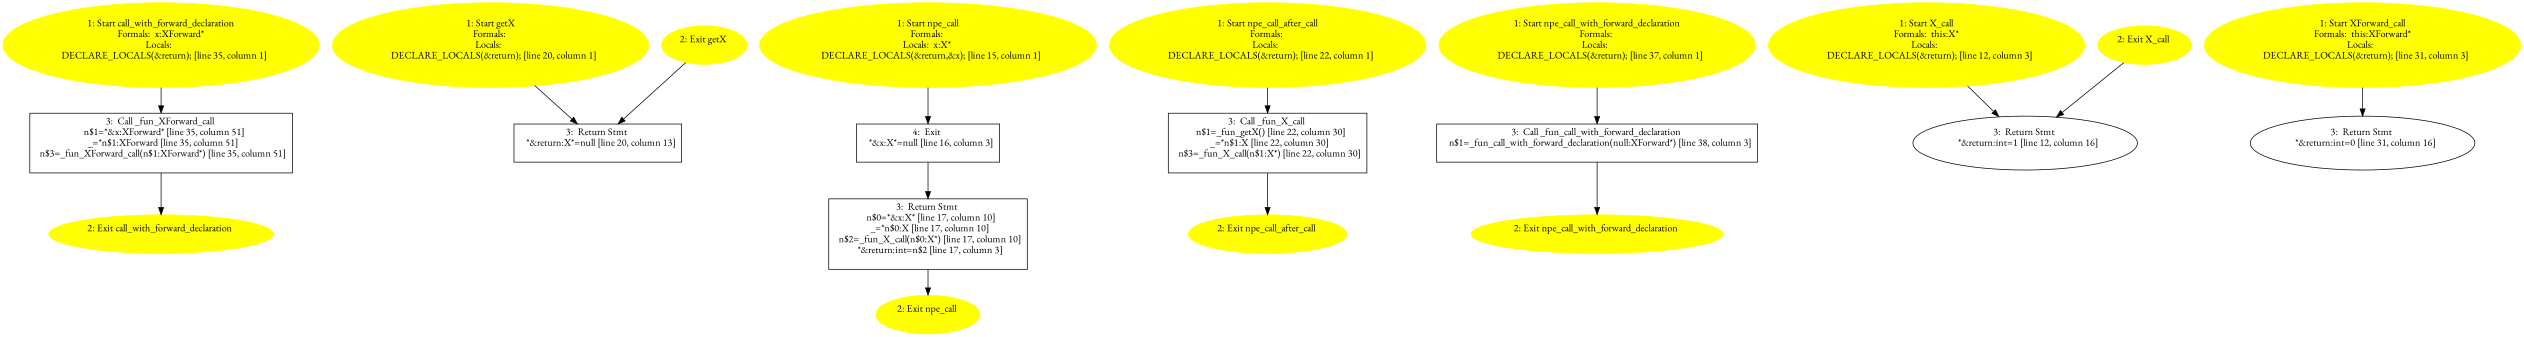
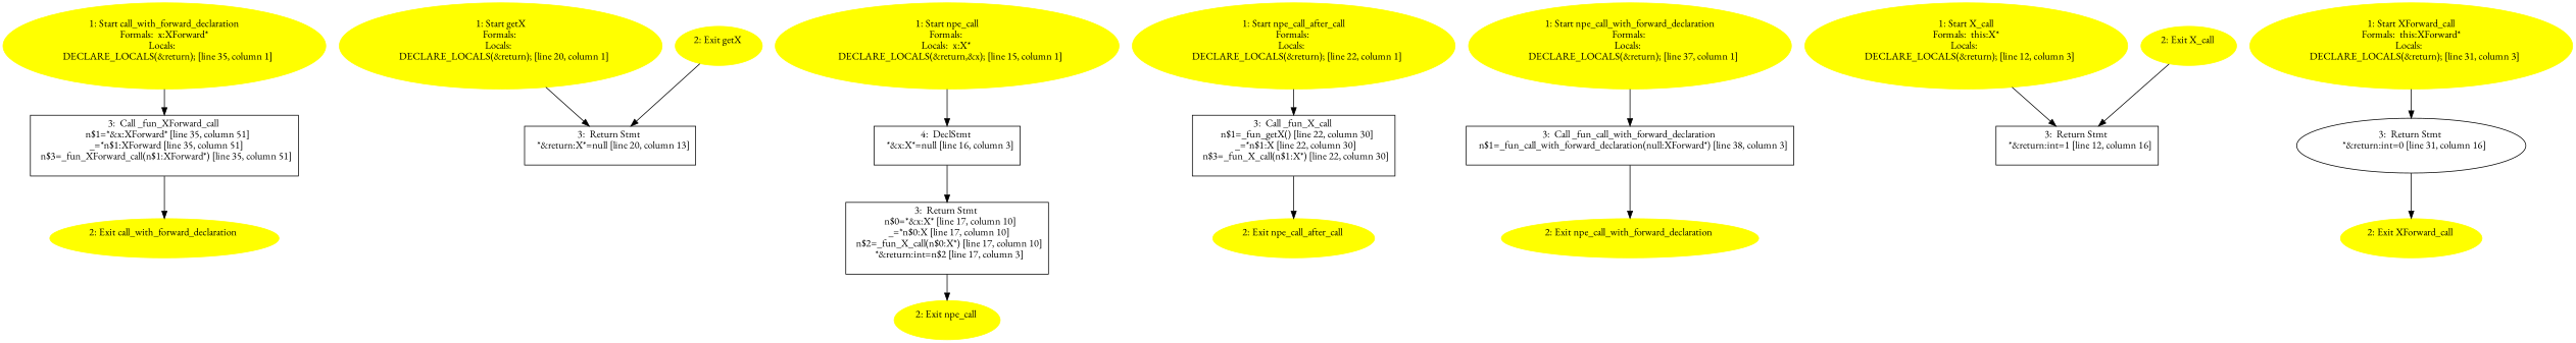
  digraph {
    fontname="EB Garamond"
    node [color=yellow fontname="EB Garamond" style=filled]
    edge [fontname="EB Garamond"]
    n1 [label="1: Start call_with_forward_declaration\nFormals:  x:XForward*\nLocals:  \n   DECLARE_LOCALS(&return); [line 35, column 1]\n "]
    n2 [label="3:  Call _fun_XForward_call \n   n$1=*&x:XForward* [line 35, column 51]\n  _=*n$1:XForward [line 35, column 51]\n  n$3=_fun_XForward_call(n$1:XForward*) [line 35, column 51]\n " shape=box color="" style=""]
    n3 [label="2: Exit call_with_forward_declaration \n  "]
    n4 [label="1: Start getX\nFormals: \nLocals:  \n   DECLARE_LOCALS(&return); [line 20, column 1]\n "]
    n5 [label="3:  Return Stmt \n   *&return:X*=null [line 20, column 13]\n " shape=box color="" style=""]
    n6 [label="2: Exit getX \n  "]
    n7 [label="1: Start npe_call\nFormals: \nLocals:  x:X* \n   DECLARE_LOCALS(&return,&x); [line 15, column 1]\n "]
-   n8 [label="4:  Exit \n   *&x:X*=null [line 16, column 3]\n " shape=box color="" style=""]
+   n8 [label="4:  DeclStmt \n   *&x:X*=null [line 16, column 3]\n " shape=box color="" style=""]
    n9 [label="3:  Return Stmt \n   n$0=*&x:X* [line 17, column 10]\n  _=*n$0:X [line 17, column 10]\n  n$2=_fun_X_call(n$0:X*) [line 17, column 10]\n  *&return:int=n$2 [line 17, column 3]\n " shape=box color="" style=""]
    n10 [label="2: Exit npe_call \n  "]
    n11 [label="1: Start npe_call_after_call\nFormals: \nLocals:  \n   DECLARE_LOCALS(&return); [line 22, column 1]\n "]
    n12 [label="3:  Call _fun_X_call \n   n$1=_fun_getX() [line 22, column 30]\n  _=*n$1:X [line 22, column 30]\n  n$3=_fun_X_call(n$1:X*) [line 22, column 30]\n " shape=box color="" style=""]
    n13 [label="2: Exit npe_call_after_call \n  "]
    n14 [label="1: Start npe_call_with_forward_declaration\nFormals: \nLocals:  \n   DECLARE_LOCALS(&return); [line 37, column 1]\n "]
    n15 [label="3:  Call _fun_call_with_forward_declaration \n   n$1=_fun_call_with_forward_declaration(null:XForward*) [line 38, column 3]\n " shape=box color="" style=""]
    n16 [label="2: Exit npe_call_with_forward_declaration \n  "]
    n17 [label="1: Start X_call\nFormals:  this:X*\nLocals:  \n   DECLARE_LOCALS(&return); [line 12, column 3]\n "]
-   n18 [label="3:  Return Stmt \n   *&return:int=1 [line 12, column 16]\n " shape=ellipse color="" style=""]
+   n18 [label="3:  Return Stmt \n   *&return:int=1 [line 12, column 16]\n " shape=box color="" style=""]
    n19 [label="2: Exit X_call \n  "]
    n20 [label="1: Start XForward_call\nFormals:  this:XForward*\nLocals:  \n   DECLARE_LOCALS(&return); [line 31, column 3]\n "]
    n21 [label="3:  Return Stmt \n   *&return:int=0 [line 31, column 16]\n " shape=ellipse color="" style=""]
+   n22 [label="2: Exit XForward_call \n  "]
    n1 -> n2
    n2 -> n3
    n4 -> n5
    n6 -> n5
    n7 -> n8
    n8 -> n9
    n9 -> n10
    n11 -> n12
    n12 -> n13
    n14 -> n15
    n15 -> n16
    n17 -> n18
    n19 -> n18
    n20 -> n21
+   n21 -> n22
  }
